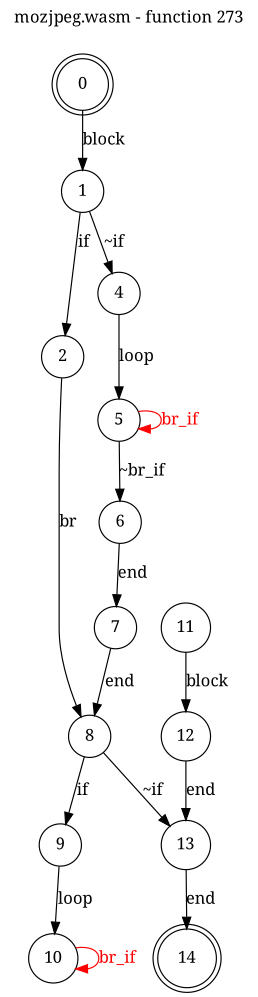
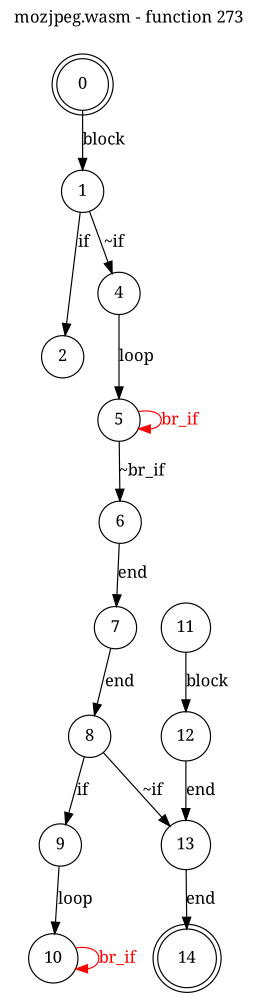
  digraph {
    fontname="Noto Serif"
    label="mozjpeg.wasm - function 273"
    labelfontcolor=black
    labelfontname=Helvetica
    labelfontsize=16
    labelloc=t
    node [fontname="Noto Serif" shape=circle]
    edge [fontname="Noto Serif"]
    0 [shape=doublecircle]
    1
    2
    4
    14 [shape=doublecircle]
    8
    5
    9
    13
    6
    10
    7
    11
    12
    0 -> 1 [label=block]
    1 -> 2 [label=if]
    1 -> 4 [label="~if"]
-   2 -> 8 [label=br]
    4 -> 5 [label=loop]
    8 -> 9 [label=if]
    8 -> 13 [label="~if"]
    5 -> 5 [color=red fontcolor=red label=br_if]
    5 -> 6 [label="~br_if"]
    9 -> 10 [label=loop]
    13 -> 14 [label=end]
    6 -> 7 [label=end]
    10 -> 10 [color=red fontcolor=red label=br_if]
    7 -> 8 [label=end]
    11 -> 12 [label=block]
    12 -> 13 [label=end]
  }
